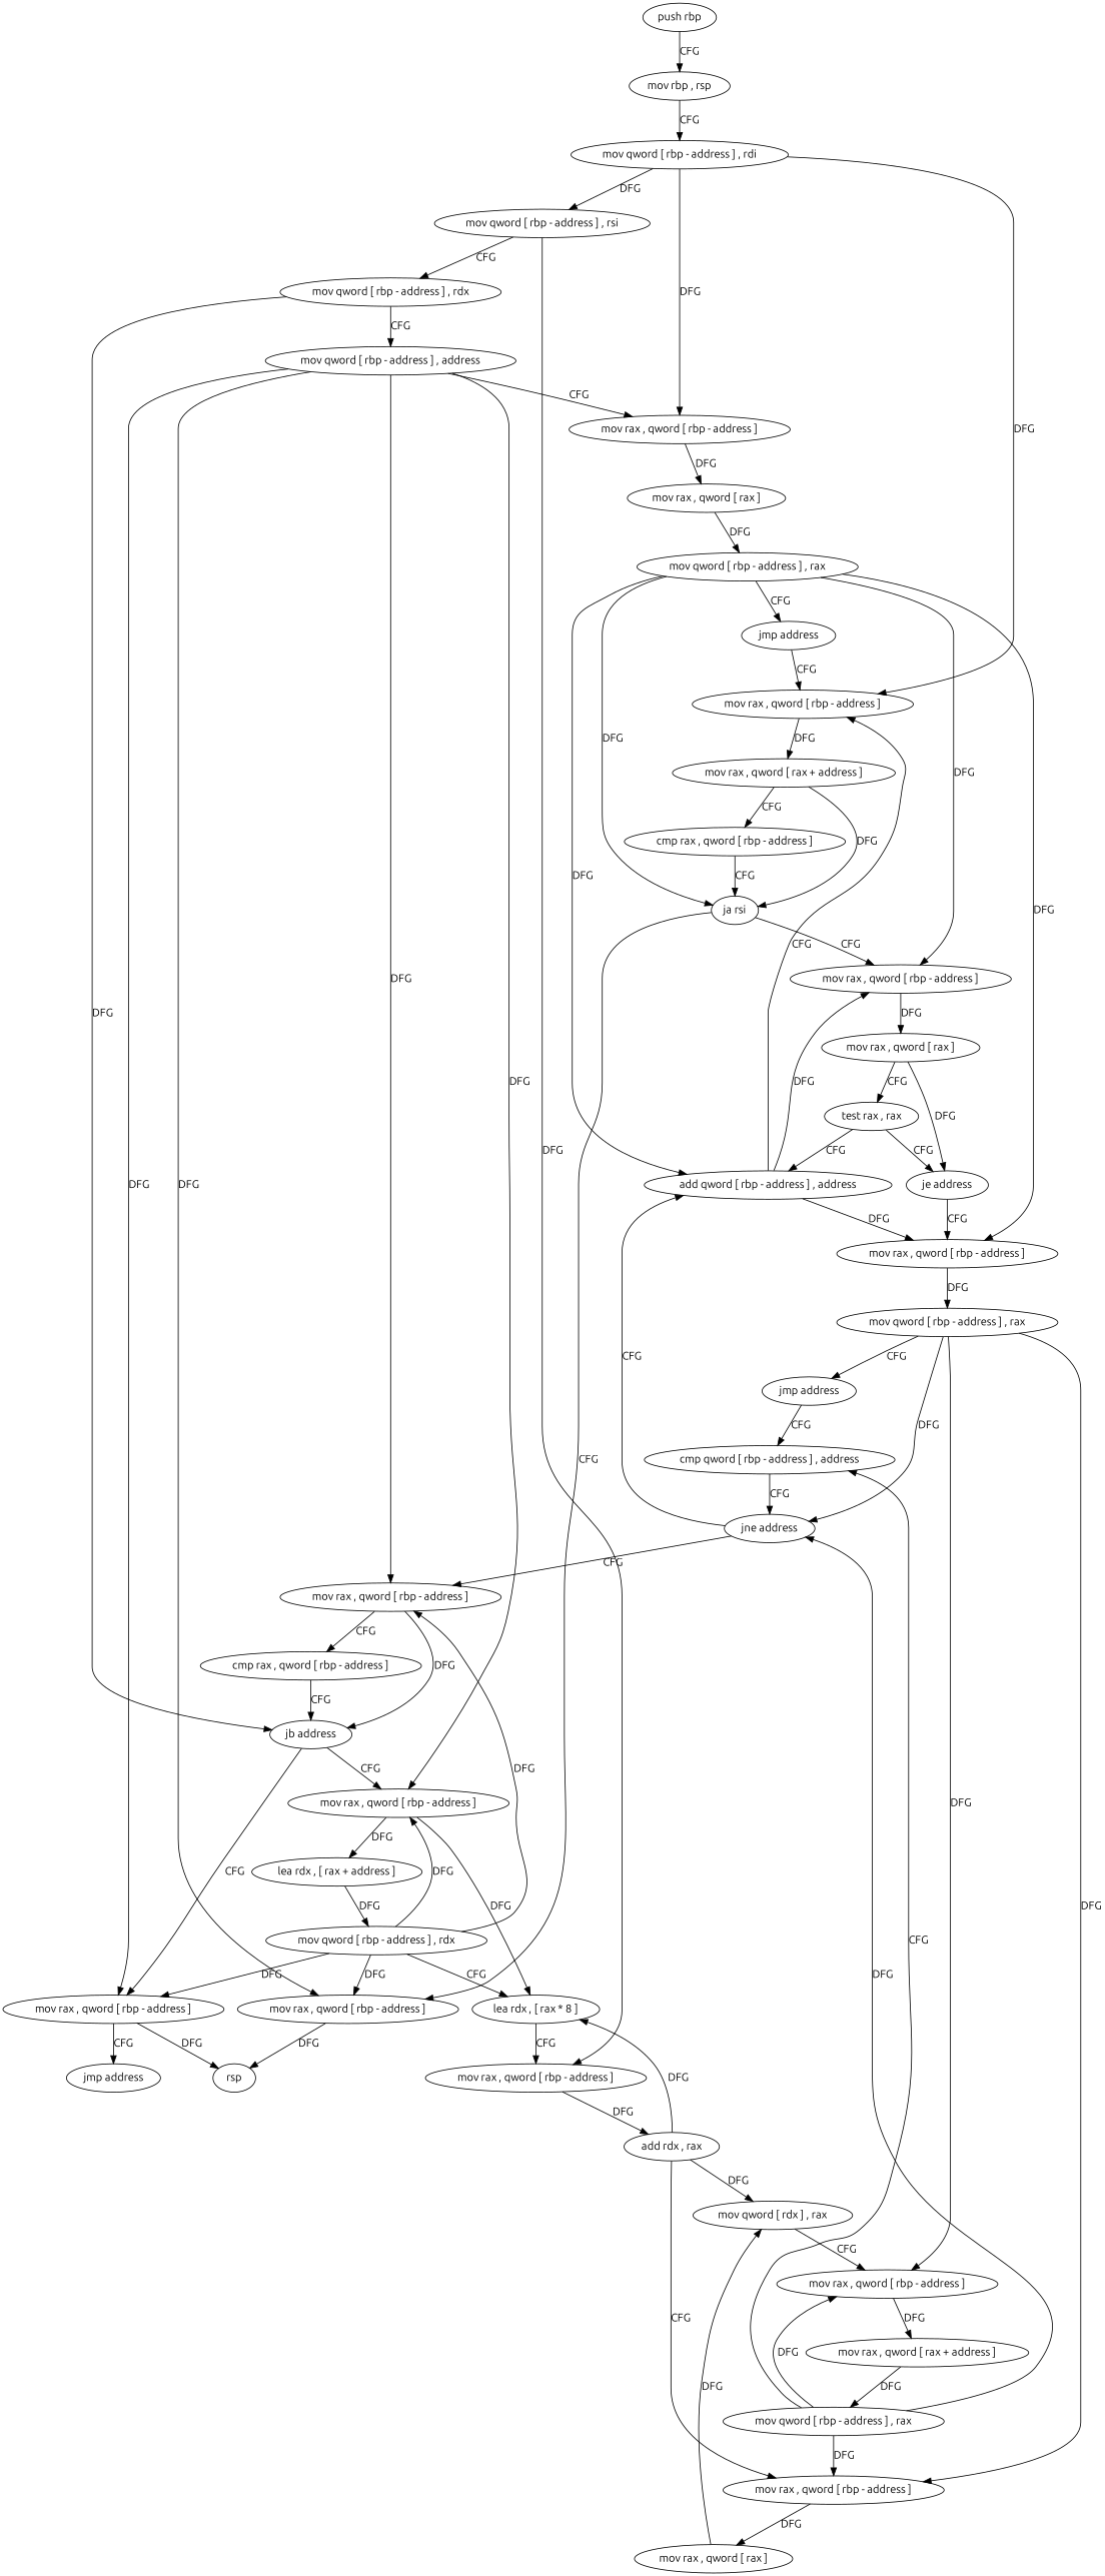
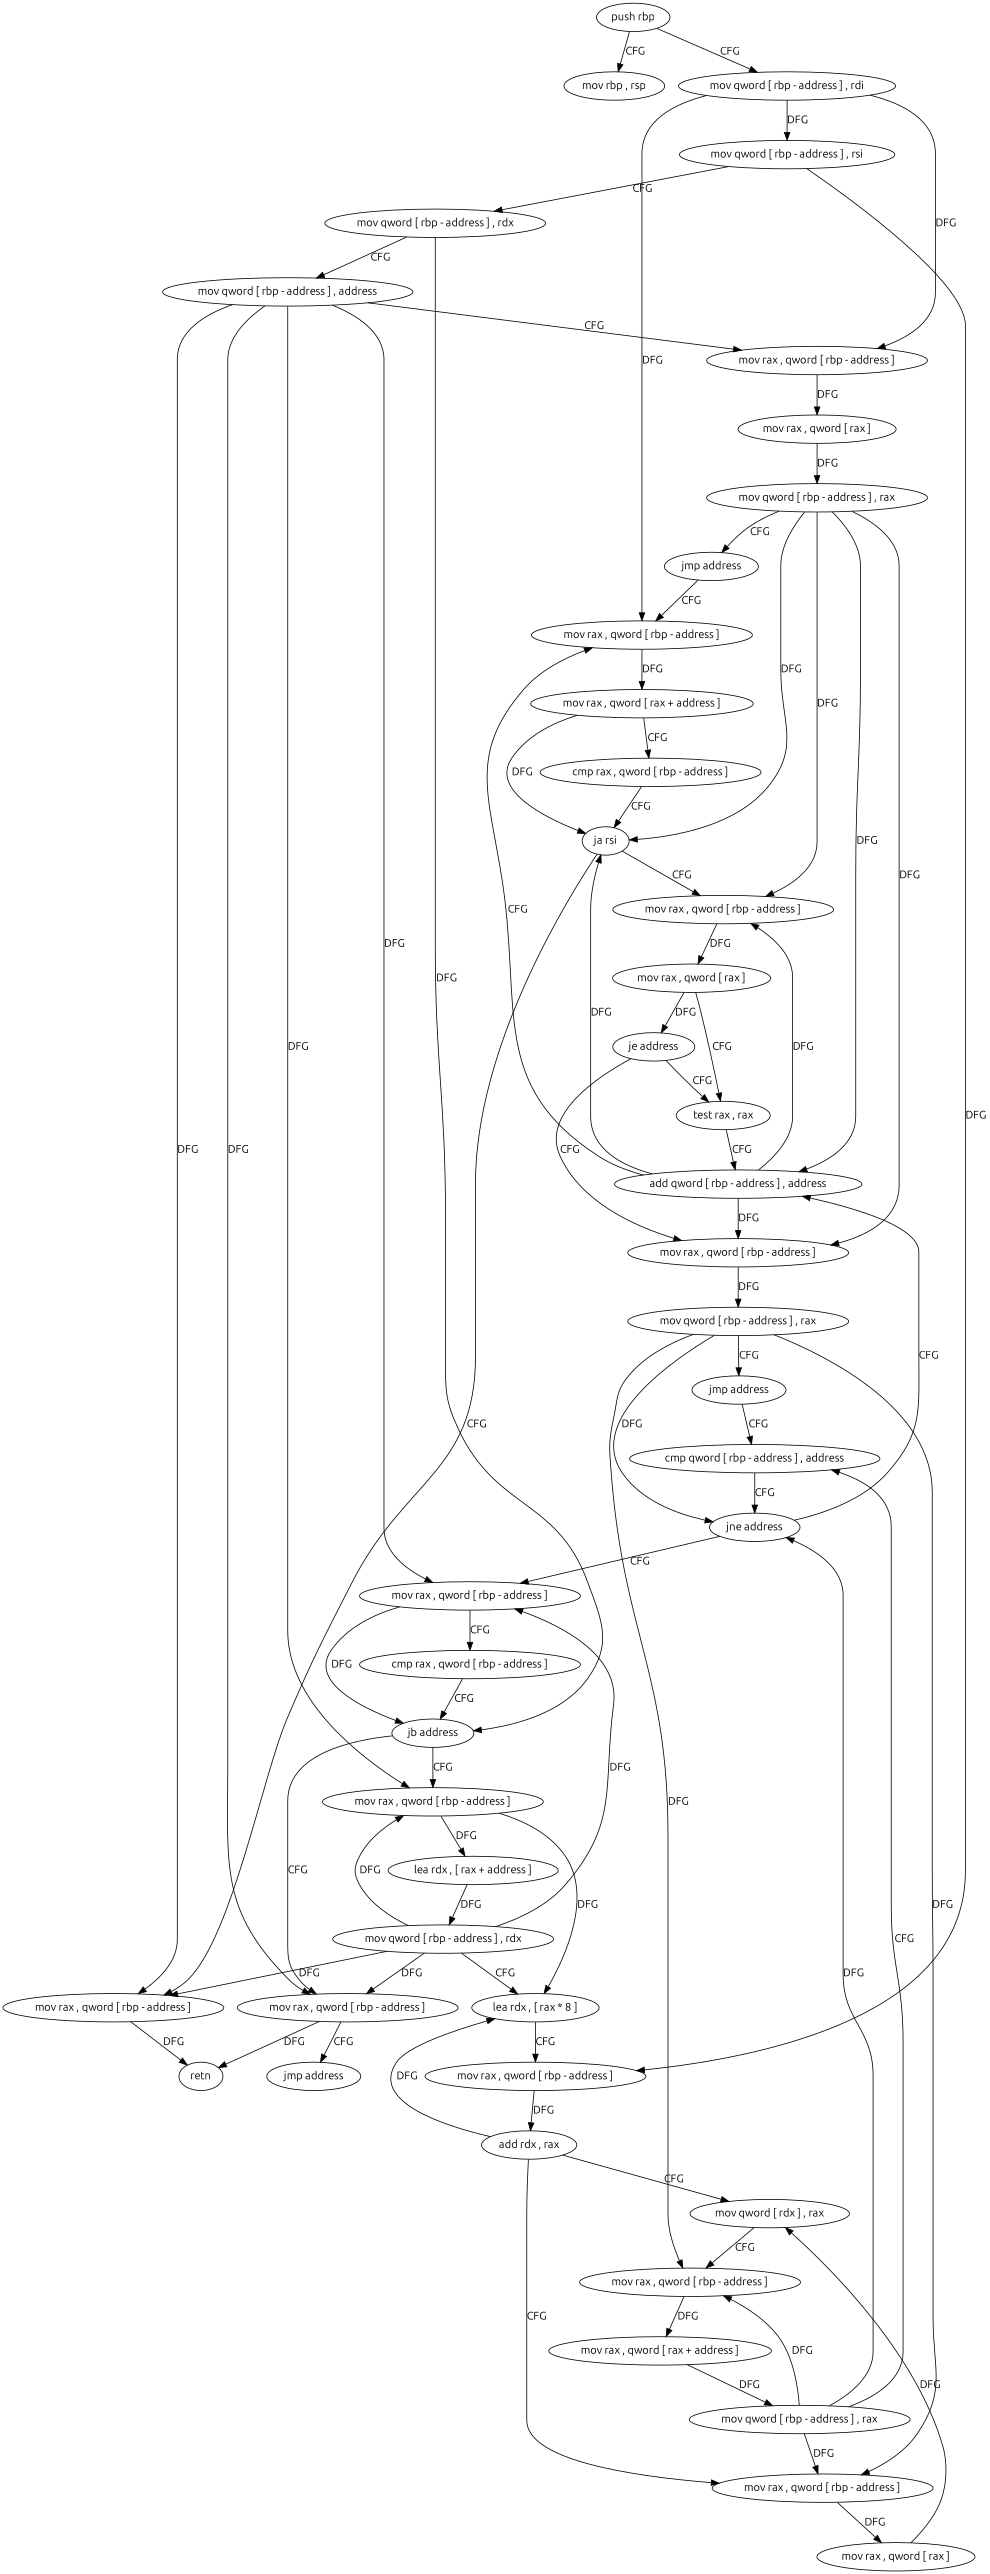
  digraph {
    fontname=Ubuntu
    node [fontname=Ubuntu]
    edge [fontname=Ubuntu]
    n1 [label="push rbp"]
    n2 [label="mov rbp , rsp"]
    n3 [label="mov qword [ rbp - address ] , rdi"]
    n4 [label="mov qword [ rbp - address ] , rsi"]
    n5 [label="mov rax , qword [ rbp - address ]"]
    n6 [label="mov rax , qword [ rbp - address ]"]
    n7 [label="mov qword [ rbp - address ] , rdx"]
    n8 [label="mov rax , qword [ rbp - address ]"]
    n9 [label="mov rax , qword [ rax ]"]
    n10 [label="mov rax , qword [ rax + address ]"]
    n11 [label="mov qword [ rbp - address ] , address"]
    n12 [label="jb address"]
    n13 [label="add rdx , rax"]
    n14 [label="mov rax , qword [ rbp - address ]"]
    n15 [label="mov rax , qword [ rbp - address ]"]
    n16 [label="mov rax , qword [ rbp - address ]"]
    n17 [label="mov rax , qword [ rbp - address ]"]
-   n18 [label=rsp]
+   n18 [label=retn]
    n19 [label="cmp rax , qword [ rbp - address ]"]
    n20 [label="lea rdx , [ rax + address ]"]
    n21 [label="lea rdx , [ rax * 8 ]"]
    n22 [label="jmp address"]
    n23 [label="mov qword [ rbp - address ] , rax"]
    n24 [label="jmp address"]
    n25 [label="ja rsi"]
    n26 [label="mov rax , qword [ rbp - address ]"]
    n27 [label="add qword [ rbp - address ] , address"]
    n28 [label="mov rax , qword [ rbp - address ]"]
    n29 [label="mov rax , qword [ rax ]"]
    n30 [label="mov qword [ rbp - address ] , rax"]
    n31 [label="cmp rax , qword [ rbp - address ]"]
    n32 [label="test rax , rax"]
    n33 [label="je address"]
    n34 [label="jmp address"]
    n35 [label="jne address"]
    n36 [label="mov rax , qword [ rbp - address ]"]
    n37 [label="mov rax , qword [ rbp - address ]"]
    n38 [label="cmp qword [ rbp - address ] , address"]
    n39 [label="mov rax , qword [ rax ]"]
    n40 [label="mov rax , qword [ rax + address ]"]
    n41 [label="mov qword [ rbp - address ] , rdx"]
    n42 [label="mov qword [ rdx ] , rax"]
    n43 [label="mov qword [ rbp - address ] , rax"]
    n1 -> n2 [label=CFG]
-   n2 -> n3 [label=CFG]
+   n1 -> n3 [label=CFG]
    n3 -> n4 [label=DFG]
    n3 -> n5 [label=DFG]
    n3 -> n6 [label=DFG]
    n4 -> n7 [label=CFG]
    n4 -> n8 [label=DFG]
    n5 -> n9 [label=DFG]
    n6 -> n10 [label=DFG]
    n7 -> n11 [label=CFG]
    n7 -> n12 [label=DFG]
    n8 -> n13 [label=DFG]
    n9 -> n23 [label=DFG]
    n10 -> n25 [label=DFG]
    n10 -> n31 [label=CFG]
    n11 -> n5 [label=CFG]
    n11 -> n14 [label=DFG]
    n11 -> n15 [label=DFG]
    n11 -> n16 [label=DFG]
    n11 -> n17 [label=DFG]
    n12 -> n16 [label=CFG]
    n12 -> n17 [label=CFG]
    n13 -> n21 [label=DFG]
    n13 -> n36 [label=CFG]
-   n13 -> n42 [label=DFG]
+   n13 -> n42 [label=CFG]
    n14 -> n18 [label=DFG]
    n15 -> n12 [label=DFG]
    n15 -> n19 [label=CFG]
    n16 -> n20 [label=DFG]
    n16 -> n21 [label=DFG]
    n17 -> n18 [label=DFG]
    n17 -> n22 [label=CFG]
    n19 -> n12 [label=CFG]
    n20 -> n41 [label=DFG]
    n21 -> n8 [label=CFG]
    n23 -> n24 [label=CFG]
    n23 -> n25 [label=DFG]
    n23 -> n26 [label=DFG]
    n23 -> n27 [label=DFG]
    n23 -> n28 [label=DFG]
    n24 -> n6 [label=CFG]
    n25 -> n14 [label=CFG]
    n25 -> n26 [label=CFG]
    n26 -> n29 [label=DFG]
    n27 -> n6 [label=CFG]
+   n27 -> n25 [label=DFG]
    n27 -> n26 [label=DFG]
    n27 -> n28 [label=DFG]
    n28 -> n30 [label=DFG]
    n29 -> n32 [label=CFG]
    n29 -> n33 [label=DFG]
    n30 -> n34 [label=CFG]
    n30 -> n35 [label=DFG]
    n30 -> n36 [label=DFG]
    n30 -> n37 [label=DFG]
    n31 -> n25 [label=CFG]
    n32 -> n27 [label=CFG]
-   n32 -> n33 [label=CFG]
+   n33 -> n32 [label=CFG]
    n33 -> n28 [label=CFG]
    n34 -> n38 [label=CFG]
    n35 -> n15 [label=CFG]
    n35 -> n27 [label=CFG]
    n36 -> n39 [label=DFG]
    n37 -> n40 [label=DFG]
    n38 -> n35 [label=CFG]
    n39 -> n42 [label=DFG]
    n40 -> n43 [label=DFG]
    n41 -> n14 [label=DFG]
    n41 -> n15 [label=DFG]
    n41 -> n16 [label=DFG]
    n41 -> n17 [label=DFG]
    n41 -> n21 [label=CFG]
    n42 -> n37 [label=CFG]
    n43 -> n35 [label=DFG]
    n43 -> n36 [label=DFG]
    n43 -> n37 [label=DFG]
    n43 -> n38 [label=CFG]
  }
